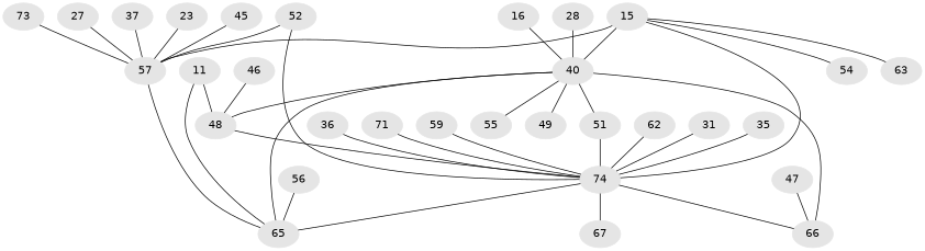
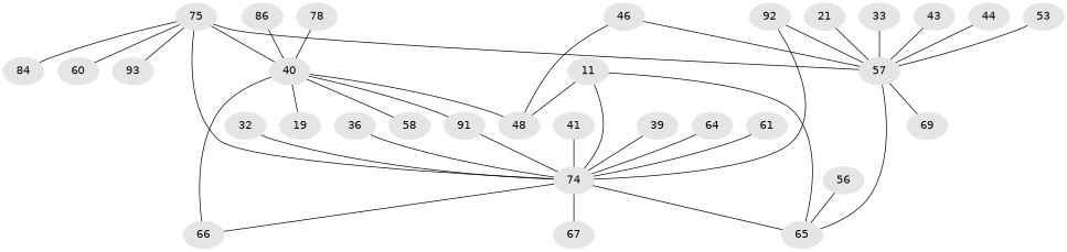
  graph {
    fontname="DejaVu Sans"
    node [color=gray90 fontname="DejaVu Sans" style=filled]
    edge [fontname="DejaVu Sans"]
-   15 [super="+13+1"]
+   15 [super="+13+1" label=75]
    40 [super="+6"]
-   54
+   54 [label=84]
    57 [super="+14+50"]
-   63 [super="+42"]
+   60
+   63 [super="+42" label=93]
    n7 [label=74 super="+17+8+3"]
    48 [super="+32+12+19+34"]
    11
    65 [super="+9+18+22+30+37"]
-   49
-   51
-   55 [super="+24"]
+   49 [label=19]
+   51 [label=91]
+   55 [super="+24" label=58]
    66 [super="+61+5+23+38"]
+   69
    67
-   16
-   27
-   28
-   31
-   33 [label=37]
-   35 [super="+25"]
+   16 [label=86]
+   27 [label=21]
+   28 [label=78]
+   31 [label=61]
+   33
+   35 [super="+25" label=32]
    36
-   41 [label=71]
-   43 [label=23]
-   45
+   41
+   43
+   45 [label=44]
    46 [super="+20+39"]
-   47
-   52
-   53 [super="+44" label=73]
+   52 [label=92]
+   53 [super="+44"]
    56
-   59 [super="+58"]
-   62 [super="+29"]
+   59 [super="+58" label=39]
+   62 [super="+29" label=64]
    15 -- 40 [weight=2]
    15 -- 54
    15 -- 57 [weight=4]
+   15 -- 60
    15 -- 63
    15 -- n7 [weight=3]
    40 -- 48
-   40 -- 65
    40 -- 49
    40 -- 51
    40 -- 55
    40 -- 66 [weight=2]
    57 -- 65
+   57 -- 69
    n7 -- 65 [weight=2]
    n7 -- 66
    n7 -- 67
-   48 -- n7
+   11 -- n7
    11 -- 48 [weight=2]
    11 -- 65
    51 -- n7
    16 -- 40
    27 -- 57
    28 -- 40
    31 -- n7
    33 -- 57
    35 -- n7
    36 -- n7
    41 -- n7
    43 -- 57
    45 -- 57
+   46 -- 57
    46 -- 48
-   47 -- 66
    52 -- 57
    52 -- n7
    53 -- 57
    56 -- 65
    59 -- n7
    62 -- n7
  }
